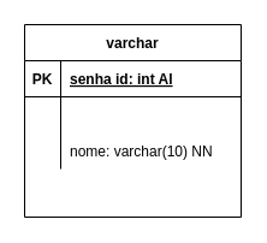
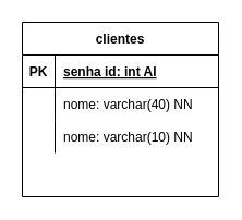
  <mxCell id="0" />
  <mxCell id="1" parent="0" />
- <mxCell id="2" value="varchar" style="shape=table;startSize=30;container=1;collapsible=1;childLayout=tableLayout;fixedRows=1;rowLines=0;fontStyle=1;align=center;resizeLast=1;" vertex="1" parent="1"><mxGeometry x="20" y="20" width="180" height="160" as="geometry" /></mxCell>
+ <mxCell id="2" value="clientes" style="shape=table;startSize=30;container=1;collapsible=1;childLayout=tableLayout;fixedRows=1;rowLines=0;fontStyle=1;align=center;resizeLast=1;" vertex="1" parent="1"><mxGeometry x="20" y="20" width="180" height="160" as="geometry" /></mxCell>
  <mxCell id="3" value="" style="shape=partialRectangle;collapsible=0;dropTarget=0;pointerEvents=0;fillColor=none;top=0;left=0;bottom=1;right=0;points=[[0,0.5],[1,0.5]];portConstraint=eastwest;" vertex="1" parent="2"><mxGeometry y="30" width="180" height="30" as="geometry" /></mxCell>
  <mxCell id="4" value="PK" style="shape=partialRectangle;connectable=0;fillColor=none;top=0;left=0;bottom=0;right=0;fontStyle=1;overflow=hidden;" vertex="1" parent="3"><mxGeometry width="30" height="30" as="geometry" /></mxCell>
  <mxCell id="5" value="senha id: int Al" style="shape=partialRectangle;connectable=0;fillColor=none;top=0;left=0;bottom=0;right=0;align=left;spacingLeft=6;fontStyle=5;overflow=hidden;" vertex="1" parent="3"><mxGeometry x="30" width="150" height="30" as="geometry" /></mxCell>
  <mxCell id="6" value="" style="shape=partialRectangle;collapsible=0;dropTarget=0;pointerEvents=0;fillColor=none;top=0;left=0;bottom=0;right=0;points=[[0,0.5],[1,0.5]];portConstraint=eastwest;" vertex="1" parent="2"><mxGeometry y="60" width="180" height="30" as="geometry" /></mxCell>
  <mxCell id="7" value="" style="shape=partialRectangle;connectable=0;fillColor=none;top=0;left=0;bottom=0;right=0;editable=1;overflow=hidden;" vertex="1" parent="6"><mxGeometry width="30" height="30" as="geometry" /></mxCell>
+ <mxCell id="8" value="nome: varchar(40) NN" style="shape=partialRectangle;connectable=0;fillColor=none;top=0;left=0;bottom=0;right=0;align=left;spacingLeft=6;overflow=hidden;" vertex="1" parent="6"><mxGeometry x="30" width="150" height="30" as="geometry" /></mxCell>
  <mxCell id="9" value="" style="shape=partialRectangle;collapsible=0;dropTarget=0;pointerEvents=0;fillColor=none;top=0;left=0;bottom=0;right=0;points=[[0,0.5],[1,0.5]];portConstraint=eastwest;" vertex="1" parent="2"><mxGeometry y="90" width="180" height="30" as="geometry" /></mxCell>
  <mxCell id="10" value="" style="shape=partialRectangle;connectable=0;fillColor=none;top=0;left=0;bottom=0;right=0;editable=1;overflow=hidden;" vertex="1" parent="9"><mxGeometry width="30" height="30" as="geometry" /></mxCell>
  <mxCell id="11" value="nome: varchar(10) NN" style="shape=partialRectangle;connectable=0;fillColor=none;top=0;left=0;bottom=0;right=0;align=left;spacingLeft=6;overflow=hidden;" vertex="1" parent="9"><mxGeometry x="30" width="150" height="30" as="geometry" /></mxCell>
  <mxCell id="12" value="" style="shape=partialRectangle;collapsible=0;dropTarget=0;pointerEvents=0;fillColor=none;top=0;left=0;bottom=0;right=0;points=[[0,0.5],[1,0.5]];portConstraint=eastwest;" vertex="1" parent="2"><mxGeometry y="120" width="180" height="30" as="geometry" /></mxCell>
  <mxCell id="13" value="" style="shape=partialRectangle;connectable=0;fillColor=none;top=0;left=0;bottom=0;right=0;editable=1;overflow=hidden;" vertex="1" parent="12"><mxGeometry width="30" height="30" as="geometry" /></mxCell>
